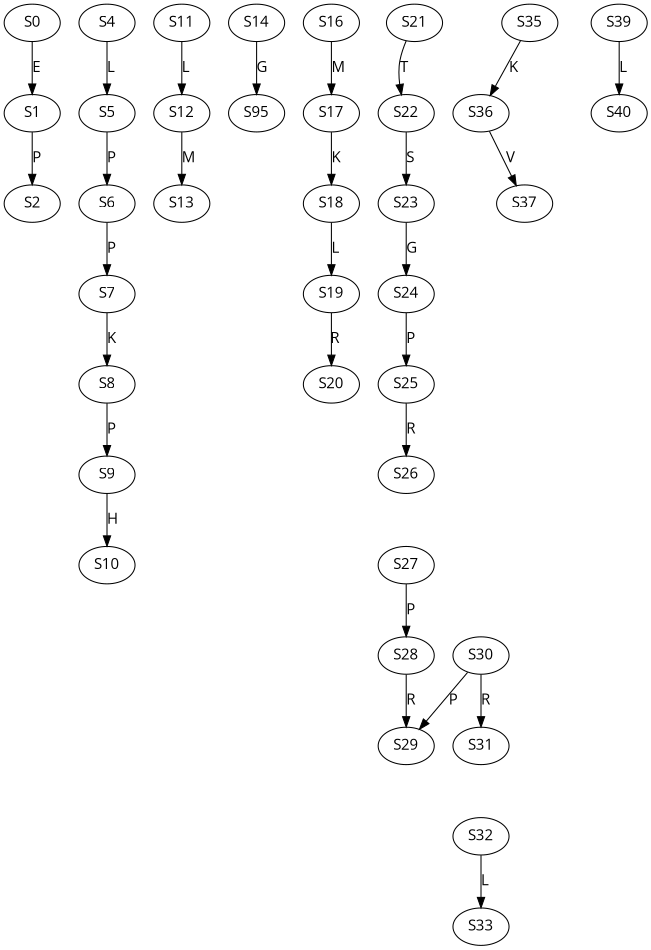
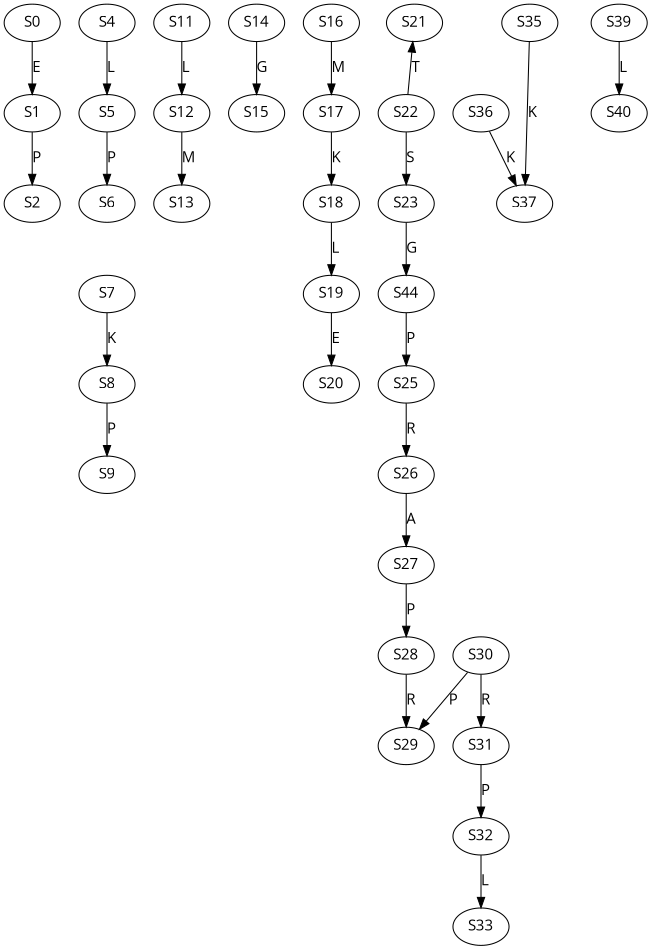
  strict digraph {
    fontname="Open Sans"
    node [fontname="Open Sans"]
    edge [fontname="Open Sans"]
    S0
    S1
    S2
    S4
    S5
    S6
    S7
    S8
    S9
-   S10
    S11
    S12
    S13
    S14
-   S15 [label=S95]
+   S15
    S16
    S17
    S18
    S19
    S20
    S21
    S22
    S23
-   S24
+   S24 [label=S44]
    S25
    S26
    S27
    S28
    S29
    S30
    S31
    S32
    S33
    S35
    S36
    S37
    S39
    S40
    S0 -> S1 [label=E]
    S1 -> S2 [label=P]
    S4 -> S5 [label=L]
    S5 -> S6 [label=P]
-   S6 -> S7 [label=P]
    S7 -> S8 [label=K]
    S8 -> S9 [label=P]
-   S9 -> S10 [label=H]
    S11 -> S12 [label=L]
    S12 -> S13 [label=M]
    S14 -> S15 [label=G]
    S16 -> S17 [label=M]
    S17 -> S18 [label=K]
    S18 -> S19 [label=L]
-   S19 -> S20 [label=R]
-   S21 -> S22 [label=T]
+   S19 -> S20 [label=E]
+   S22 -> S21 [label=T]
    S22 -> S23 [label=S]
    S23 -> S24 [label=G]
    S24 -> S25 [label=P]
    S25 -> S26 [label=R]
+   S26 -> S27 [label=A]
    S27 -> S28 [label=P]
    S28 -> S29 [label=R]
    S30 -> S29 [label=P]
    S30 -> S31 [label=R]
+   S31 -> S32 [label=P]
    S32 -> S33 [label=L]
-   S35 -> S36 [label=K]
-   S36 -> S37 [label=V]
+   S35 -> S37 [label=K]
+   S36 -> S37 [label=K]
    S39 -> S40 [label=L]
  }
